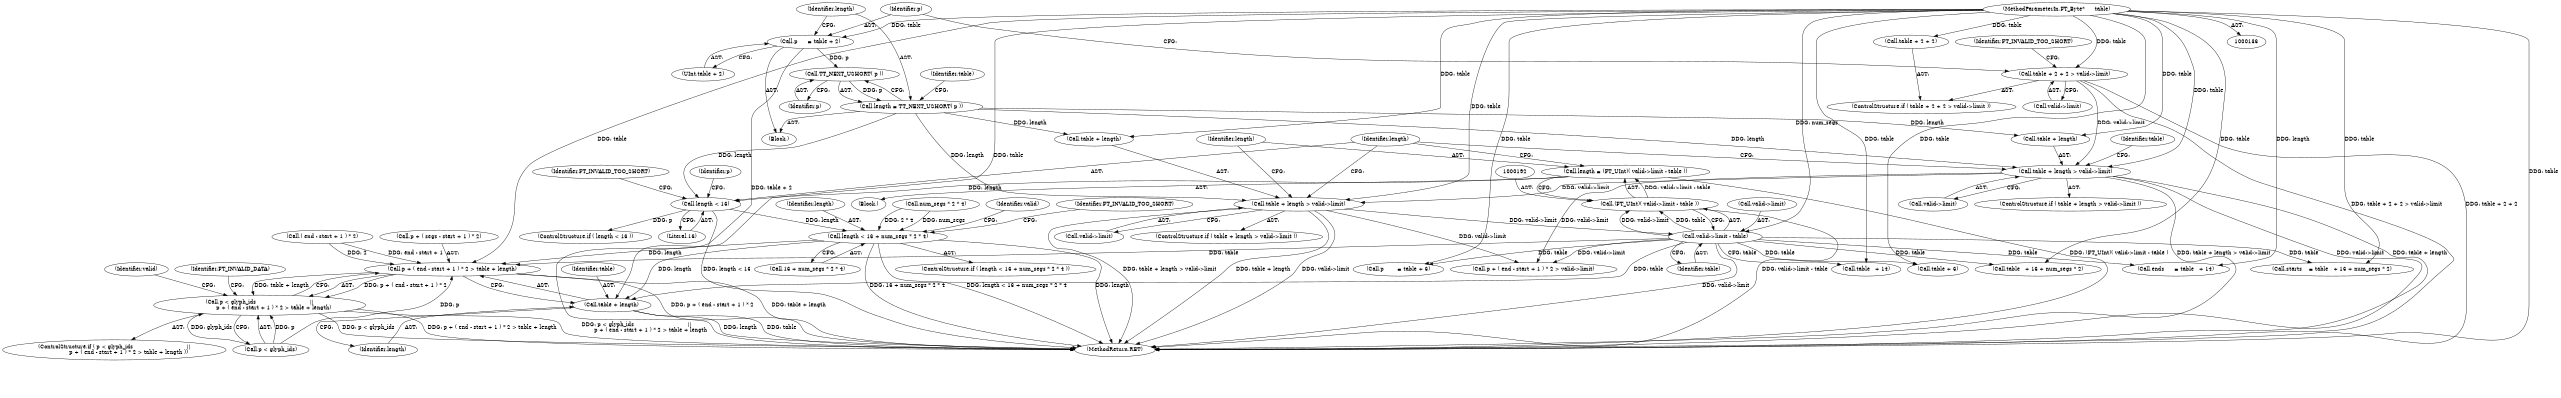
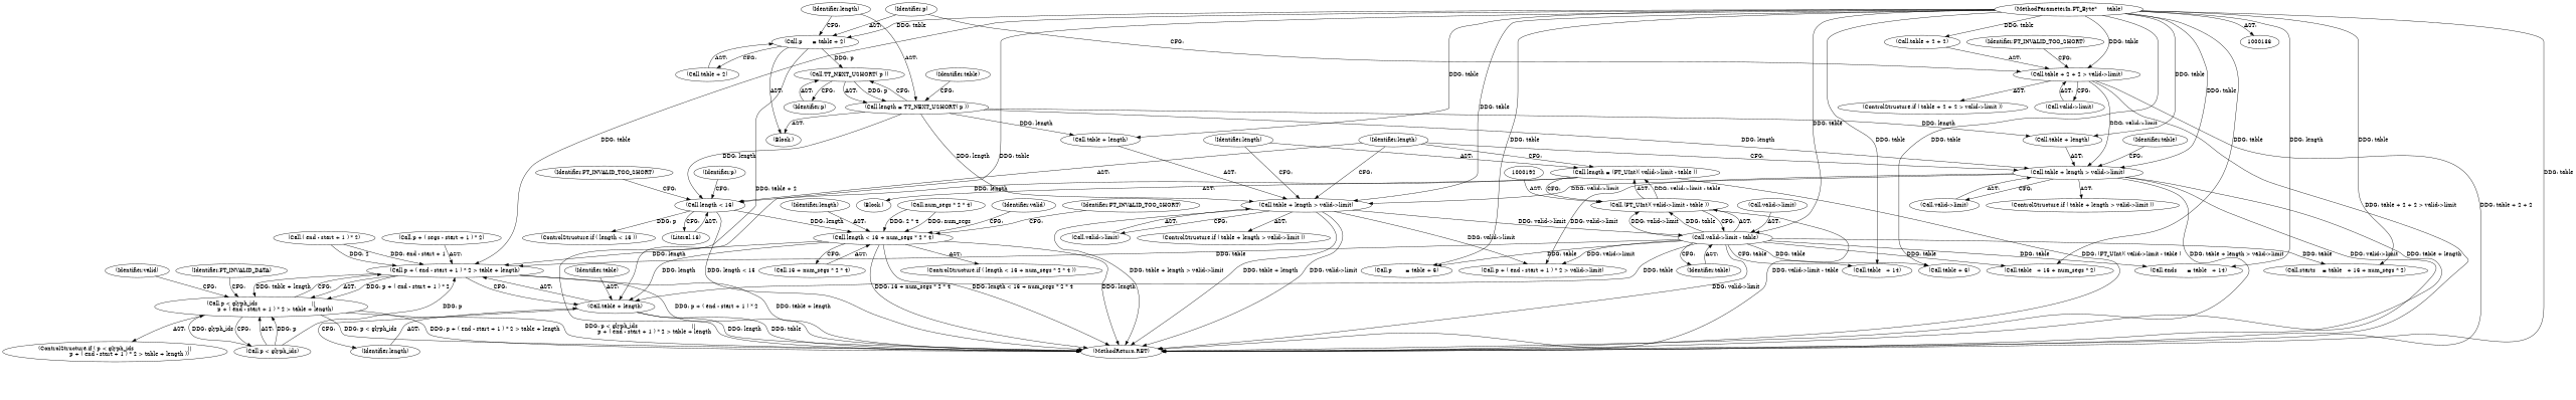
  digraph {
    n1 [label="(Call,length = (FT_UInt)( valid->limit - table ))"]
    n2 [label="(Call,(FT_UInt)( valid->limit - table ))"]
    n3 [label="(Call,length < 16)"]
    n4 [label="(Block,)"]
    n5 [label="(MethodReturn,RET)"]
    n6 [label="(Call,valid->limit - table)"]
    n7 [label="(Call,length < 16 + num_segs * 2 * 4)"]
    n8 [label="(ControlStructure,if ( length < 16 ))"]
    n9 [label="(Literal,16)"]
    n10 [label="(Call,p + ( end - start + 1 ) * 2 > table + length)"]
    n11 [label="(Call,table + length)"]
    n12 [label="(Call,table   + 16 + num_segs * 2)"]
    n13 [label="(Call,p        = table + 6)"]
    n14 [label="(Identifier,table)"]
    n15 [label="(Call,table + 6)"]
    n16 [label="(Call,ends      = table   + 14)"]
    n17 [label="(Call,p + ( end - start + 1 ) * 2 > valid->limit)"]
    n18 [label="(Call,starts    = table   + 16 + num_segs * 2)"]
    n19 [label="(Call,table   + 14)"]
    n20 [label="(Call,p < glyph_ids                                ||\n                 p + ( end - start + 1 ) * 2 > table + length)"]
    n21 [label="(Identifier,length)"]
    n22 [label="(Call,table + length > valid->limit)"]
    n23 [label="(Call,valid->limit)"]
    n24 [label="(ControlStructure,if ( table + length > valid->limit ))"]
    n25 [label="(MethodParameterIn,FT_Byte*      table)"]
    n26 [label="(Call,p      = table + 2)"]
    n27 [label="(Call,table + length > valid->limit)"]
    n28 [label="(Call,table + 2 + 2 > valid->limit)"]
    n29 [label="(Call,table + 2 + 2)"]
    n30 [label="(Call,table + length)"]
    n31 [label="(Call,table + length)"]
    1000136
-   n33 [label="(UInt,table + 2)"]
+   n33 [label="(Call,table + 2)"]
    n34 [label="(Call,TT_NEXT_USHORT( p ))"]
    n35 [label="(Block,)"]
    n36 [label="(ControlStructure,if ( table + length > valid->limit ))"]
    n37 [label="(Call,valid->limit)"]
    n38 [label="(Call,valid->limit)"]
    n39 [label="(ControlStructure,if ( table + 2 + 2 > valid->limit ))"]
    n40 [label="(Call,length = TT_NEXT_USHORT( p ))"]
    n41 [label="(Identifier,p)"]
    n42 [label="(Call,16 + num_segs * 2 * 4)"]
    n43 [label="(ControlStructure,if ( length < 16 + num_segs * 2 * 4 ))"]
    n44 [label="(ControlStructure,if ( p < glyph_ids                                ||\n                 p + ( end - start + 1 ) * 2 > table + length ))"]
    n45 [label="(Call,p < glyph_ids)"]
    n46 [label="(Identifier,table)"]
    n47 [label="(Identifier,valid)"]
    n48 [label="(Identifier,FT_INVALID_TOO_SHORT)"]
    n49 [label="(Identifier,p)"]
    n50 [label="(Identifier,FT_INVALID_TOO_SHORT)"]
    n51 [label="(Identifier,FT_INVALID_TOO_SHORT)"]
    n52 [label="(Identifier,valid)"]
    n53 [label="(Call,num_segs * 2 * 4)"]
    n54 [label="(Identifier,table)"]
    n55 [label="(Identifier,p)"]
    n56 [label="(Identifier,length)"]
    n57 [label="(Call,p + ( segs - start + 1 ) * 2)"]
    n58 [label="(Call,valid->limit)"]
    n59 [label="(Identifier,FT_INVALID_DATA)"]
    n60 [label="(Identifier,length)"]
    n61 [label="(Call,( end - start + 1 ) * 2)"]
    n62 [label="(Identifier,table)"]
    n63 [label="(Identifier,length)"]
    n64 [label="(Identifier,length)"]
    1000192
    n1 -> n2 [label="CFG: "]
    n1 -> n3 [label="DDG: length"]
    n1 -> n4 [label="AST: "]
    n1 -> n5 [label="DDG: (FT_UInt)( valid->limit - table )"]
    n2 -> n1 [label="AST: "]
    n2 -> n1 [label="DDG: valid->limit - table"]
    n2 -> n5 [label="DDG: valid->limit - table"]
    n2 -> n6 [label="CFG: "]
    n3 -> n5 [label="DDG: length < 16"]
    n3 -> n7 [label="DDG: length"]
    n3 -> n8 [label="DDG: p"]
    n3 -> n9 [label="CFG: "]
    n6 -> n2 [label="AST: "]
    n6 -> n2 [label="DDG: valid->limit"]
    n6 -> n2 [label="DDG: table"]
    n6 -> n5 [label="DDG: valid->limit"]
    n6 -> n10 [label="DDG: table"]
    n6 -> n11 [label="DDG: table"]
    n6 -> n12 [label="DDG: table"]
    n6 -> n13 [label="DDG: table"]
    n6 -> n14 [label="CFG: "]
    n6 -> n15 [label="DDG: table"]
    n6 -> n16 [label="DDG: table"]
    n6 -> n17 [label="DDG: valid->limit"]
    n6 -> n18 [label="DDG: table"]
    n6 -> n19 [label="CFG: table"]
    n7 -> n5 [label="DDG: length < 16 + num_segs * 2 * 4"]
    n7 -> n5 [label="DDG: length"]
    n7 -> n5 [label="DDG: 16 + num_segs * 2 * 4"]
    n7 -> n10 [label="DDG: length"]
    n7 -> n11 [label="DDG: length"]
    n7 -> n42 [label="CFG: "]
    n7 -> n43 [label="AST: "]
    n9 -> n3 [label="AST: "]
    n10 -> n5 [label="DDG: p + ( end - start + 1 ) * 2"]
    n10 -> n5 [label="DDG: table + length"]
    n10 -> n11 [label="CFG: "]
    n10 -> n20 [label="AST: "]
    n10 -> n20 [label="DDG: p + ( end - start + 1 ) * 2"]
    n10 -> n20 [label="DDG: table + length"]
    n11 -> n5 [label="DDG: table"]
    n11 -> n5 [label="DDG: length"]
    n11 -> n10 [label="AST: "]
    n11 -> n21 [label="CFG: "]
    n14 -> n6 [label="AST: "]
    n20 -> n5 [label="DDG: p + ( end - start + 1 ) * 2 > table + length"]
    n20 -> n5 [label="DDG: p < glyph_ids                                ||\n                 p + ( end - start + 1 ) * 2 > table + length"]
    n20 -> n5 [label="DDG: p < glyph_ids"]
    n20 -> n10 [label="CFG: "]
    n20 -> n44 [label="AST: "]
    n20 -> n45 [label="CFG: "]
    n21 -> n11 [label="AST: "]
    n22 -> n5 [label="DDG: table + length"]
    n22 -> n5 [label="DDG: valid->limit"]
    n22 -> n5 [label="DDG: table + length > valid->limit"]
    n22 -> n6 [label="DDG: valid->limit"]
    n22 -> n17 [label="DDG: valid->limit"]
    n22 -> n23 [label="CFG: "]
    n22 -> n24 [label="AST: "]
    n23 -> n22 [label="AST: "]
    n25 -> n5 [label="DDG: table"]
-   n25 -> n6 [label="DDG: num_segs"]
+   n25 -> n6 [label="DDG: table"]
    n25 -> n10 [label="DDG: table"]
    n25 -> n11 [label="DDG: table"]
    n25 -> n12 [label="DDG: table"]
    n25 -> n13 [label="DDG: table"]
    n25 -> n15 [label="DDG: table"]
    n25 -> n16 [label="DDG: length"]
    n25 -> n18 [label="DDG: table"]
    n25 -> n19 [label="DDG: table"]
    n25 -> n22 [label="DDG: table"]
    n25 -> n26 [label="DDG: table"]
    n25 -> n27 [label="DDG: table"]
    n25 -> n28 [label="DDG: table"]
    n25 -> n29 [label="DDG: table"]
    n25 -> n30 [label="DDG: table"]
    n25 -> n31 [label="DDG: table"]
    n25 -> 1000136 [label="AST: "]
    n26 -> n5 [label="DDG: table + 2"]
    n26 -> n33 [label="CFG: "]
    n26 -> n34 [label="DDG: p"]
    n26 -> n35 [label="AST: "]
    n27 -> n5 [label="DDG: table + length > valid->limit"]
    n27 -> n5 [label="DDG: valid->limit"]
    n27 -> n5 [label="DDG: table + length"]
    n27 -> n17 [label="DDG: valid->limit"]
    n27 -> n22 [label="DDG: valid->limit"]
    n27 -> n36 [label="AST: "]
    n27 -> n37 [label="CFG: "]
    n28 -> n5 [label="DDG: table + 2 + 2 > valid->limit"]
    n28 -> n5 [label="DDG: table + 2 + 2"]
    n28 -> n27 [label="DDG: valid->limit"]
    n28 -> n38 [label="CFG: "]
    n28 -> n39 [label="AST: "]
-   n29 -> n39 [label="AST: "]
+   n29 -> n28 [label="AST: "]
    n30 -> n27 [label="AST: "]
    n31 -> n22 [label="AST: "]
    n33 -> n26 [label="AST: "]
    n34 -> n40 [label="AST: "]
    n34 -> n40 [label="DDG: p"]
    n34 -> n41 [label="CFG: "]
    n37 -> n27 [label="AST: "]
    n38 -> n28 [label="AST: "]
    n40 -> n3 [label="DDG: length"]
    n40 -> n22 [label="DDG: length"]
    n40 -> n27 [label="DDG: length"]
    n40 -> n30 [label="DDG: length"]
    n40 -> n31 [label="DDG: length"]
    n40 -> n34 [label="CFG: "]
    n40 -> n35 [label="AST: "]
    n41 -> n34 [label="AST: "]
    n42 -> n7 [label="AST: "]
    n45 -> n10 [label="DDG: p"]
    n45 -> n20 [label="AST: "]
    n45 -> n20 [label="DDG: p"]
    n45 -> n20 [label="DDG: glyph_ids"]
    n46 -> n11 [label="AST: "]
    n47 -> n7 [label="CFG: "]
    n48 -> n7 [label="CFG: "]
    n49 -> n3 [label="CFG: "]
    n50 -> n28 [label="CFG: "]
    n51 -> n3 [label="CFG: "]
    n52 -> n20 [label="CFG: "]
    n53 -> n7 [label="DDG: num_segs"]
    n53 -> n7 [label="DDG: 2 * 4"]
    n54 -> n27 [label="CFG: "]
    n55 -> n26 [label="AST: "]
    n55 -> n28 [label="CFG: "]
    n56 -> n7 [label="AST: "]
    n57 -> n10 [label="AST: "]
    n58 -> n6 [label="AST: "]
    n59 -> n20 [label="CFG: "]
    n60 -> n26 [label="CFG: "]
    n60 -> n40 [label="AST: "]
    n61 -> n10 [label="DDG: end - start + 1"]
    n61 -> n10 [label="DDG: 2"]
    n62 -> n40 [label="CFG: "]
    n63 -> n1 [label="AST: "]
    n63 -> n22 [label="CFG: "]
    n64 -> n1 [label="CFG: "]
    n64 -> n3 [label="AST: "]
    n64 -> n22 [label="CFG: "]
    n64 -> n27 [label="CFG: "]
    1000192 -> n2 [label="AST: "]
  }
